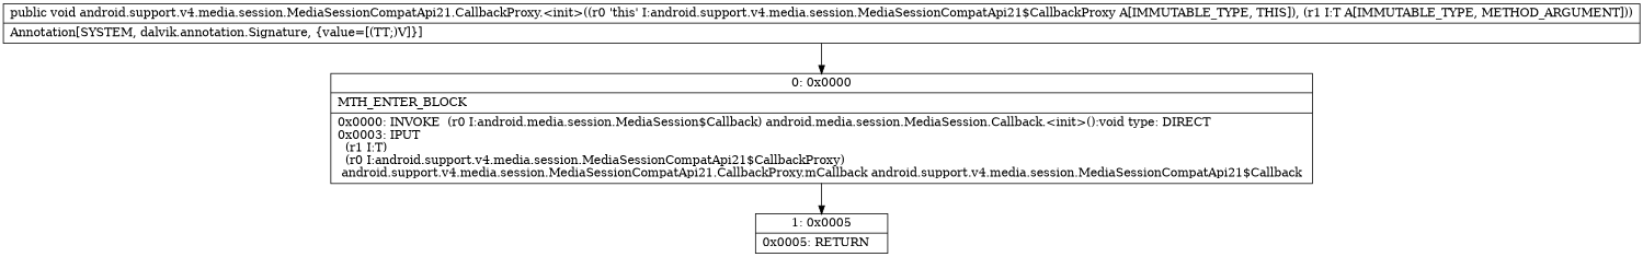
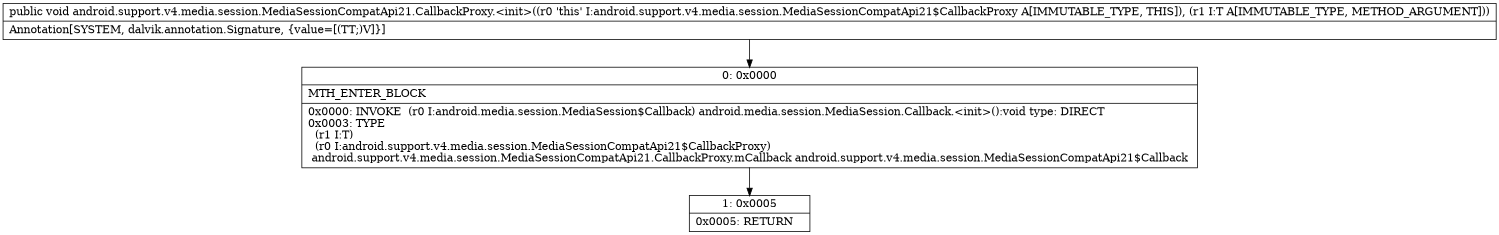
  digraph {
    node [shape=record]
-   n1 [label="{0\:\ 0x0000|MTH_ENTER_BLOCK\l|0x0000: INVOKE  (r0 I:android.media.session.MediaSession$Callback) android.media.session.MediaSession.Callback.\<init\>():void type: DIRECT \l0x0003: IPUT  \l  (r1 I:T)\l  (r0 I:android.support.v4.media.session.MediaSessionCompatApi21$CallbackProxy)\l android.support.v4.media.session.MediaSessionCompatApi21.CallbackProxy.mCallback android.support.v4.media.session.MediaSessionCompatApi21$Callback \l}"]
+   n1 [label="{0\:\ 0x0000|MTH_ENTER_BLOCK\l|0x0000: INVOKE  (r0 I:android.media.session.MediaSession$Callback) android.media.session.MediaSession.Callback.\<init\>():void type: DIRECT \l0x0003: TYPE  \l  (r1 I:T)\l  (r0 I:android.support.v4.media.session.MediaSessionCompatApi21$CallbackProxy)\l android.support.v4.media.session.MediaSessionCompatApi21.CallbackProxy.mCallback android.support.v4.media.session.MediaSessionCompatApi21$Callback \l}"]
    n2 [label="{1\:\ 0x0005|0x0005: RETURN   \l}"]
    n3 [label="{public void android.support.v4.media.session.MediaSessionCompatApi21.CallbackProxy.\<init\>((r0 'this' I:android.support.v4.media.session.MediaSessionCompatApi21$CallbackProxy A[IMMUTABLE_TYPE, THIS]), (r1 I:T A[IMMUTABLE_TYPE, METHOD_ARGUMENT]))  | Annotation[SYSTEM, dalvik.annotation.Signature, \{value=[(TT;)V]\}]\l}"]
    n1 -> n2
    n3 -> n1
  }
